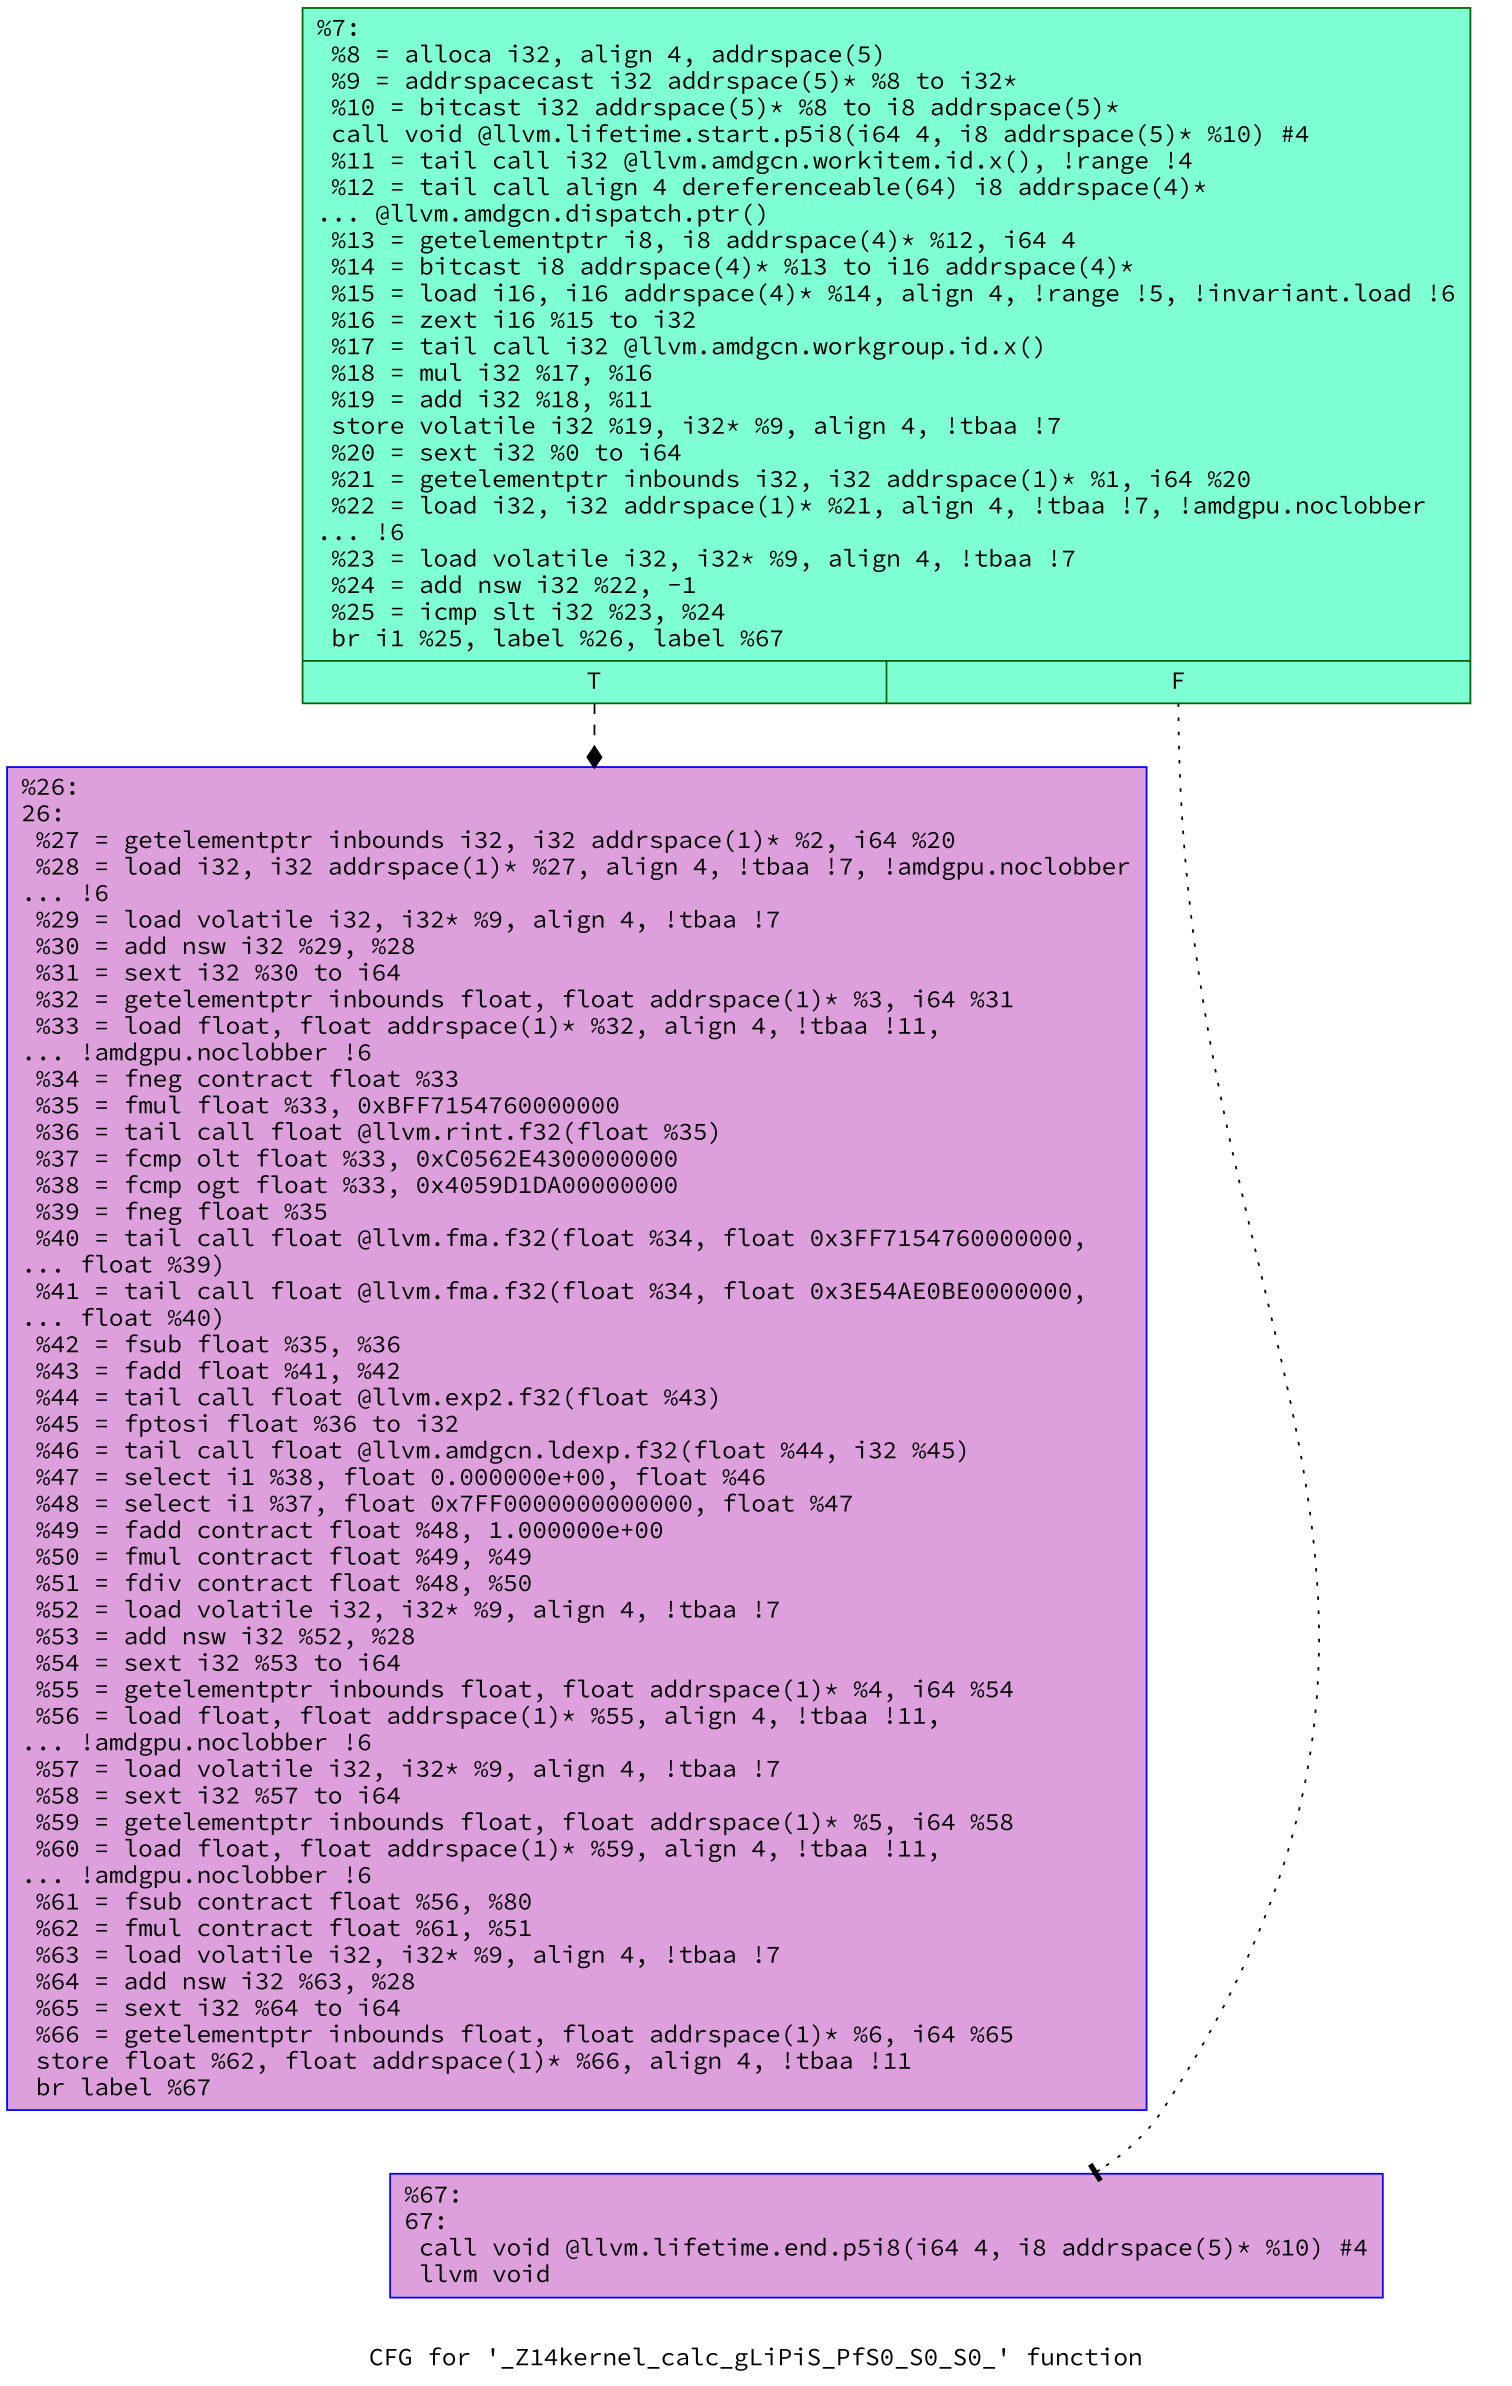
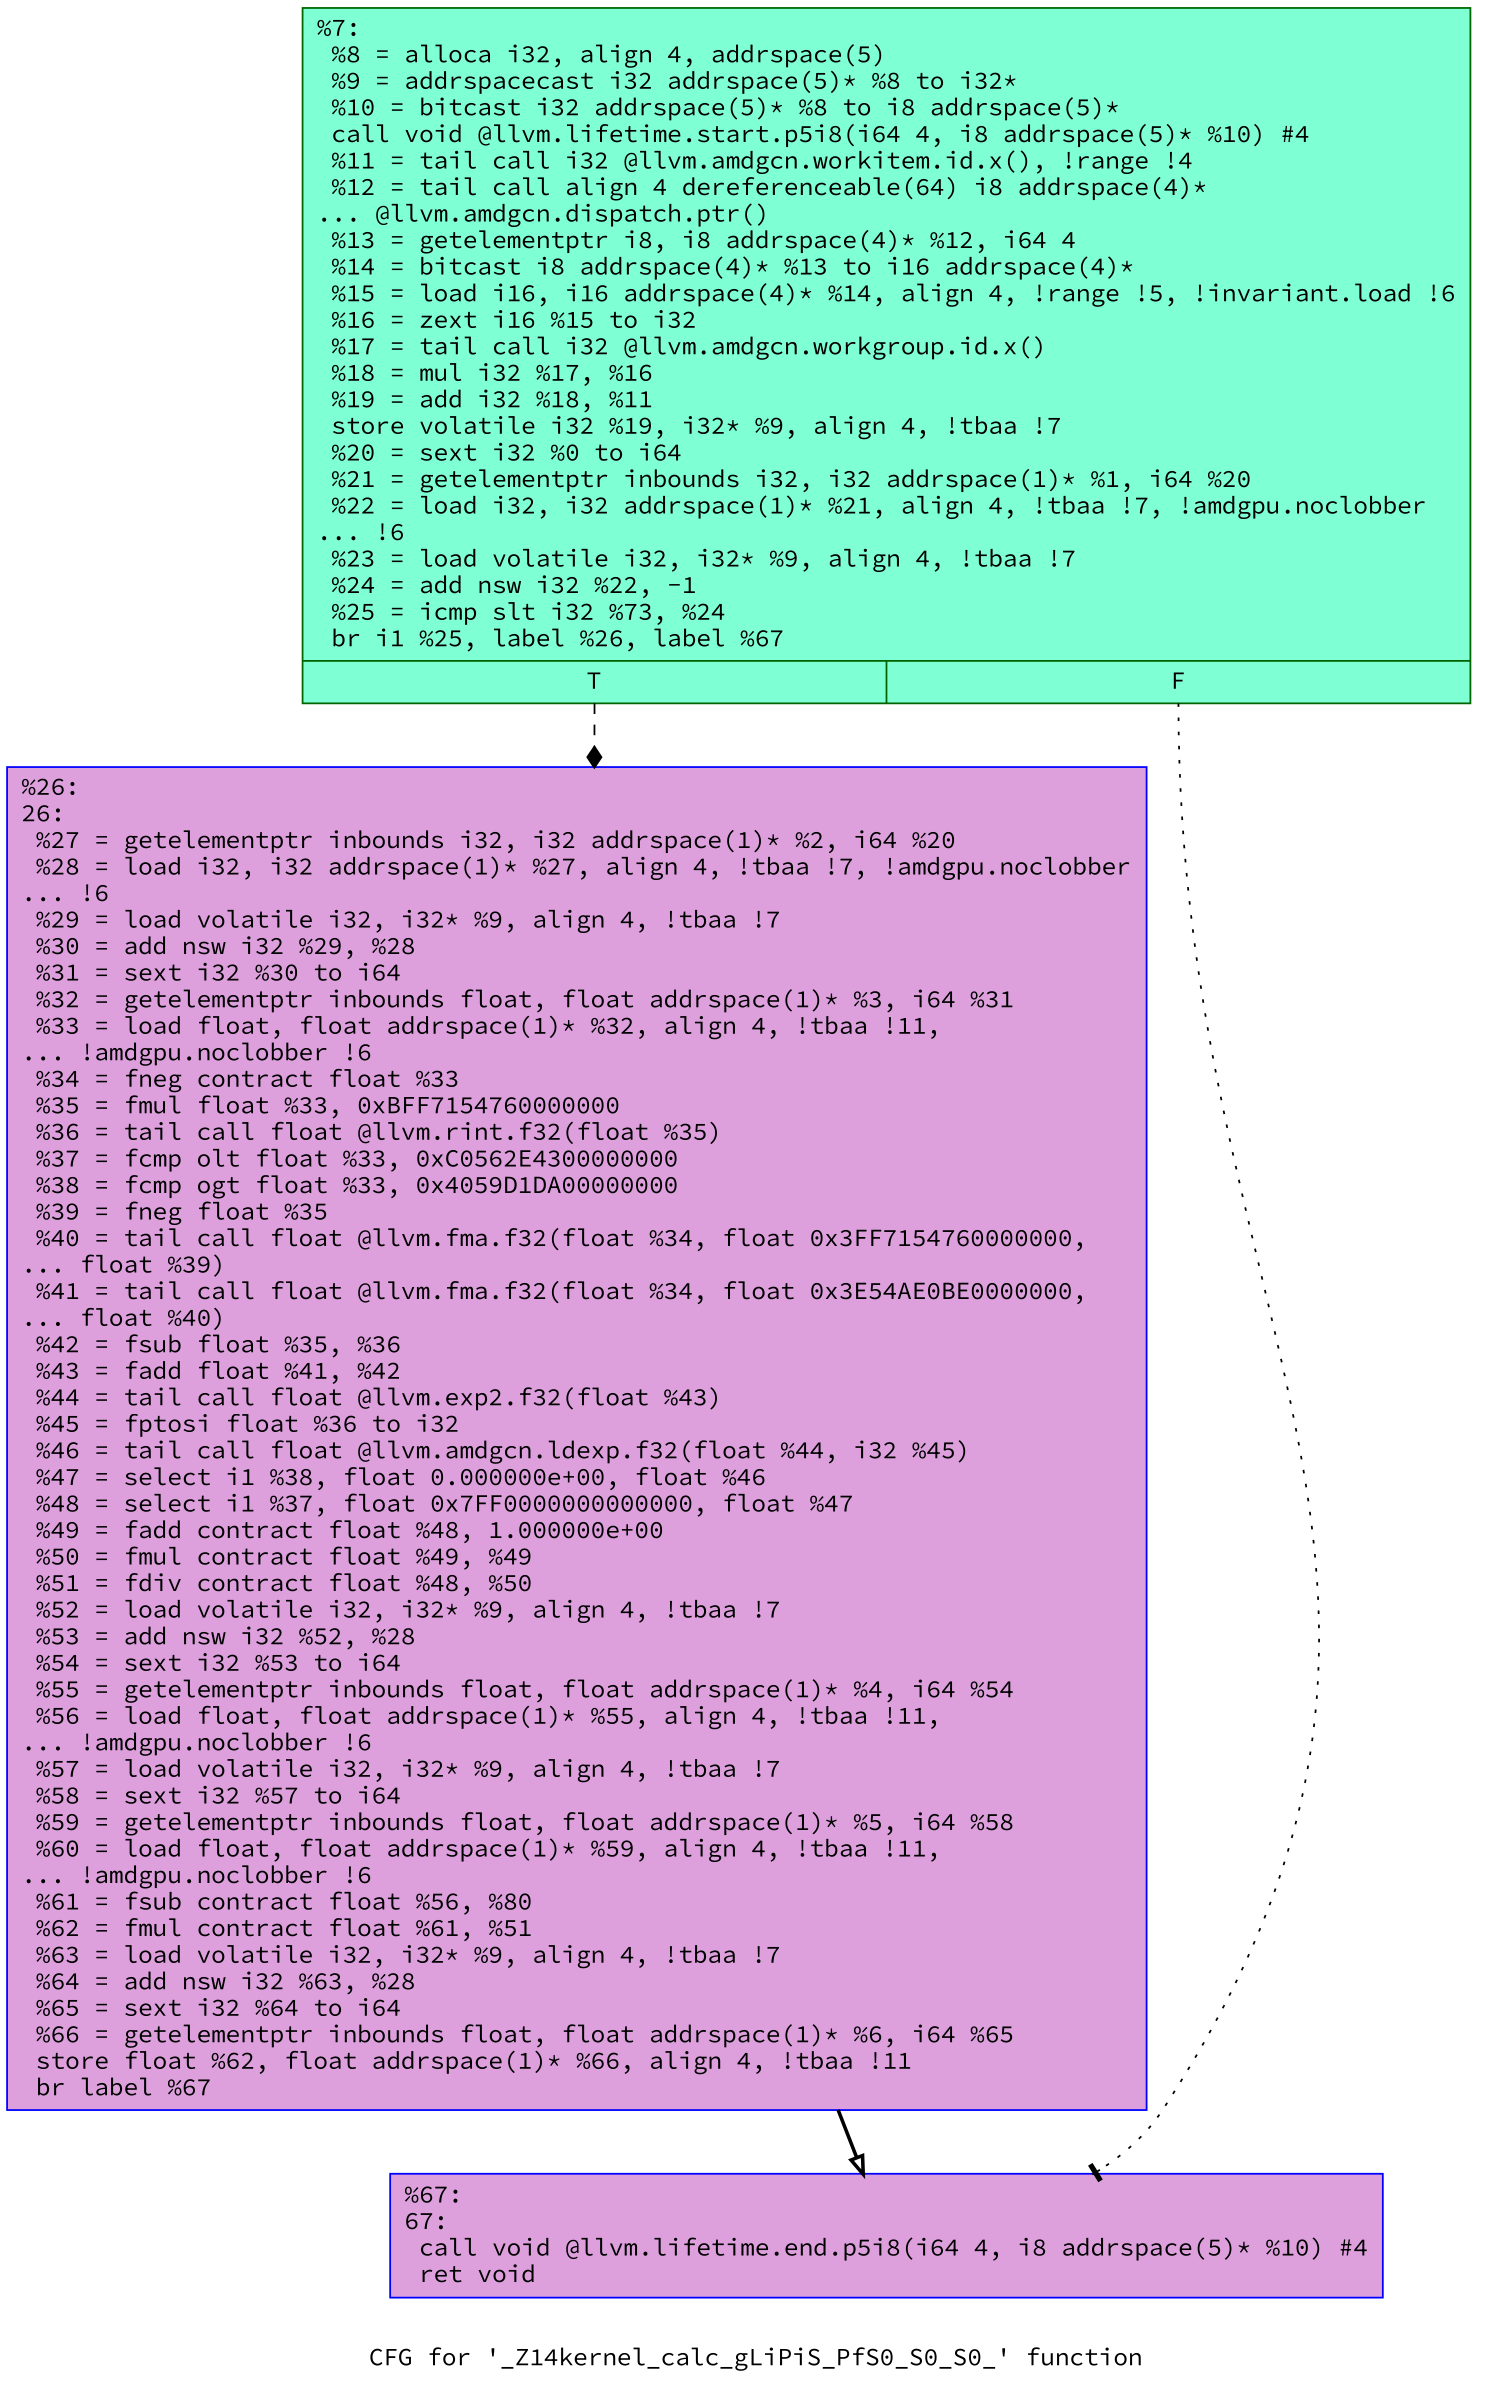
  digraph {
    fontname="Source Code Pro"
    label="CFG for '_Z14kernel_calc_gLiPiS_PfS0_S0_S0_' function"
    node [color=blue fillcolor=plum fontname="Source Code Pro" shape=record style=filled]
    edge [fontname="Source Code Pro"]
-   n1 [color=darkgreen fillcolor=aquamarine label="{%7:\l  %8 = alloca i32, align 4, addrspace(5)\l  %9 = addrspacecast i32 addrspace(5)* %8 to i32*\l  %10 = bitcast i32 addrspace(5)* %8 to i8 addrspace(5)*\l  call void @llvm.lifetime.start.p5i8(i64 4, i8 addrspace(5)* %10) #4\l  %11 = tail call i32 @llvm.amdgcn.workitem.id.x(), !range !4\l  %12 = tail call align 4 dereferenceable(64) i8 addrspace(4)*\l... @llvm.amdgcn.dispatch.ptr()\l  %13 = getelementptr i8, i8 addrspace(4)* %12, i64 4\l  %14 = bitcast i8 addrspace(4)* %13 to i16 addrspace(4)*\l  %15 = load i16, i16 addrspace(4)* %14, align 4, !range !5, !invariant.load !6\l  %16 = zext i16 %15 to i32\l  %17 = tail call i32 @llvm.amdgcn.workgroup.id.x()\l  %18 = mul i32 %17, %16\l  %19 = add i32 %18, %11\l  store volatile i32 %19, i32* %9, align 4, !tbaa !7\l  %20 = sext i32 %0 to i64\l  %21 = getelementptr inbounds i32, i32 addrspace(1)* %1, i64 %20\l  %22 = load i32, i32 addrspace(1)* %21, align 4, !tbaa !7, !amdgpu.noclobber\l... !6\l  %23 = load volatile i32, i32* %9, align 4, !tbaa !7\l  %24 = add nsw i32 %22, -1\l  %25 = icmp slt i32 %23, %24\l  br i1 %25, label %26, label %67\l|{<s0>T|<s1>F}}"]
+   n1 [color=darkgreen fillcolor=aquamarine label="{%7:\l  %8 = alloca i32, align 4, addrspace(5)\l  %9 = addrspacecast i32 addrspace(5)* %8 to i32*\l  %10 = bitcast i32 addrspace(5)* %8 to i8 addrspace(5)*\l  call void @llvm.lifetime.start.p5i8(i64 4, i8 addrspace(5)* %10) #4\l  %11 = tail call i32 @llvm.amdgcn.workitem.id.x(), !range !4\l  %12 = tail call align 4 dereferenceable(64) i8 addrspace(4)*\l... @llvm.amdgcn.dispatch.ptr()\l  %13 = getelementptr i8, i8 addrspace(4)* %12, i64 4\l  %14 = bitcast i8 addrspace(4)* %13 to i16 addrspace(4)*\l  %15 = load i16, i16 addrspace(4)* %14, align 4, !range !5, !invariant.load !6\l  %16 = zext i16 %15 to i32\l  %17 = tail call i32 @llvm.amdgcn.workgroup.id.x()\l  %18 = mul i32 %17, %16\l  %19 = add i32 %18, %11\l  store volatile i32 %19, i32* %9, align 4, !tbaa !7\l  %20 = sext i32 %0 to i64\l  %21 = getelementptr inbounds i32, i32 addrspace(1)* %1, i64 %20\l  %22 = load i32, i32 addrspace(1)* %21, align 4, !tbaa !7, !amdgpu.noclobber\l... !6\l  %23 = load volatile i32, i32* %9, align 4, !tbaa !7\l  %24 = add nsw i32 %22, -1\l  %25 = icmp slt i32 %73, %24\l  br i1 %25, label %26, label %67\l|{<s0>T|<s1>F}}"]
    n2 [label="{%26:\l26:                                               \l  %27 = getelementptr inbounds i32, i32 addrspace(1)* %2, i64 %20\l  %28 = load i32, i32 addrspace(1)* %27, align 4, !tbaa !7, !amdgpu.noclobber\l... !6\l  %29 = load volatile i32, i32* %9, align 4, !tbaa !7\l  %30 = add nsw i32 %29, %28\l  %31 = sext i32 %30 to i64\l  %32 = getelementptr inbounds float, float addrspace(1)* %3, i64 %31\l  %33 = load float, float addrspace(1)* %32, align 4, !tbaa !11,\l... !amdgpu.noclobber !6\l  %34 = fneg contract float %33\l  %35 = fmul float %33, 0xBFF7154760000000\l  %36 = tail call float @llvm.rint.f32(float %35)\l  %37 = fcmp olt float %33, 0xC0562E4300000000\l  %38 = fcmp ogt float %33, 0x4059D1DA00000000\l  %39 = fneg float %35\l  %40 = tail call float @llvm.fma.f32(float %34, float 0x3FF7154760000000,\l... float %39)\l  %41 = tail call float @llvm.fma.f32(float %34, float 0x3E54AE0BE0000000,\l... float %40)\l  %42 = fsub float %35, %36\l  %43 = fadd float %41, %42\l  %44 = tail call float @llvm.exp2.f32(float %43)\l  %45 = fptosi float %36 to i32\l  %46 = tail call float @llvm.amdgcn.ldexp.f32(float %44, i32 %45)\l  %47 = select i1 %38, float 0.000000e+00, float %46\l  %48 = select i1 %37, float 0x7FF0000000000000, float %47\l  %49 = fadd contract float %48, 1.000000e+00\l  %50 = fmul contract float %49, %49\l  %51 = fdiv contract float %48, %50\l  %52 = load volatile i32, i32* %9, align 4, !tbaa !7\l  %53 = add nsw i32 %52, %28\l  %54 = sext i32 %53 to i64\l  %55 = getelementptr inbounds float, float addrspace(1)* %4, i64 %54\l  %56 = load float, float addrspace(1)* %55, align 4, !tbaa !11,\l... !amdgpu.noclobber !6\l  %57 = load volatile i32, i32* %9, align 4, !tbaa !7\l  %58 = sext i32 %57 to i64\l  %59 = getelementptr inbounds float, float addrspace(1)* %5, i64 %58\l  %60 = load float, float addrspace(1)* %59, align 4, !tbaa !11,\l... !amdgpu.noclobber !6\l  %61 = fsub contract float %56, %80\l  %62 = fmul contract float %61, %51\l  %63 = load volatile i32, i32* %9, align 4, !tbaa !7\l  %64 = add nsw i32 %63, %28\l  %65 = sext i32 %64 to i64\l  %66 = getelementptr inbounds float, float addrspace(1)* %6, i64 %65\l  store float %62, float addrspace(1)* %66, align 4, !tbaa !11\l  br label %67\l}"]
-   n3 [label="{%67:\l67:                                               \l  call void @llvm.lifetime.end.p5i8(i64 4, i8 addrspace(5)* %10) #4\l  llvm void\l}"]
+   n3 [label="{%67:\l67:                                               \l  call void @llvm.lifetime.end.p5i8(i64 4, i8 addrspace(5)* %10) #4\l  ret void\l}"]
    n1 -> n2 [arrowhead=diamond style=dashed tailport=s0]
    n1 -> n3 [arrowhead=tee style=dotted tailport=s1]
+   n2 -> n3 [arrowhead=onormal style=bold]
  }
